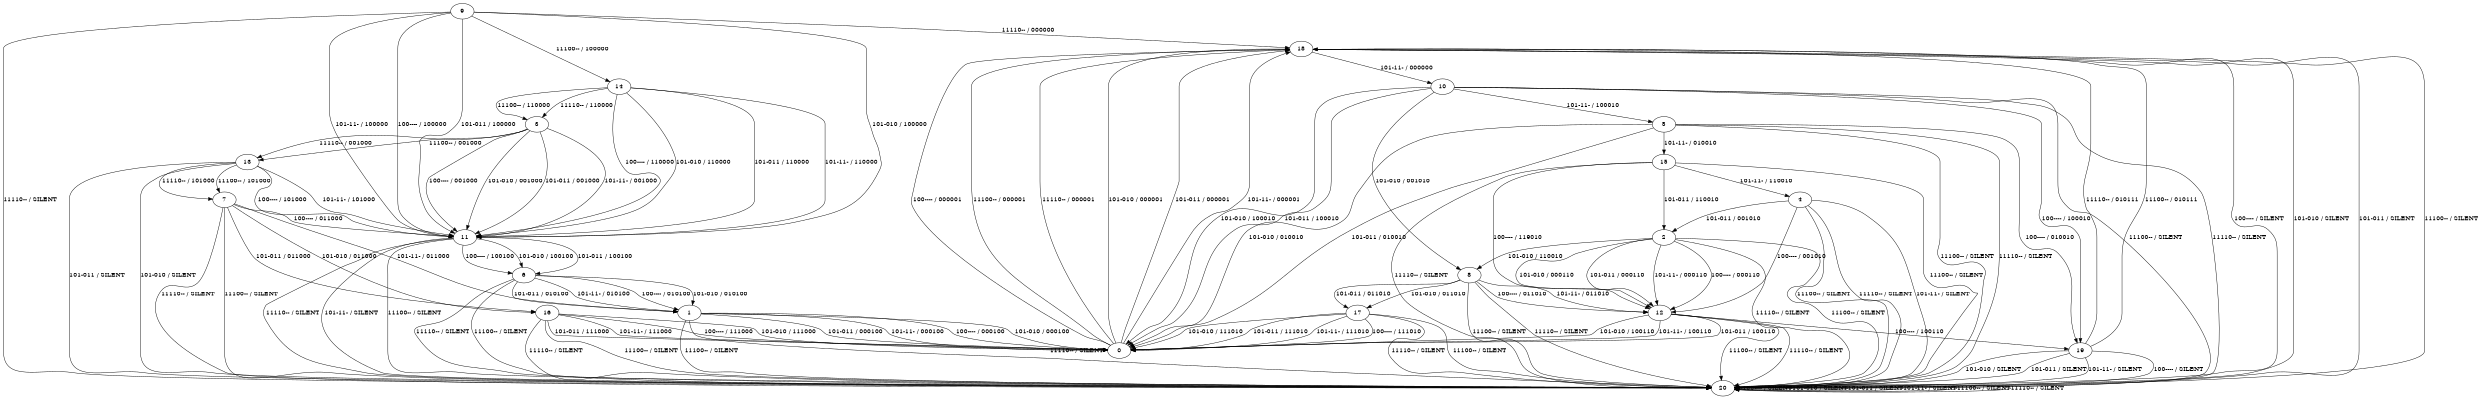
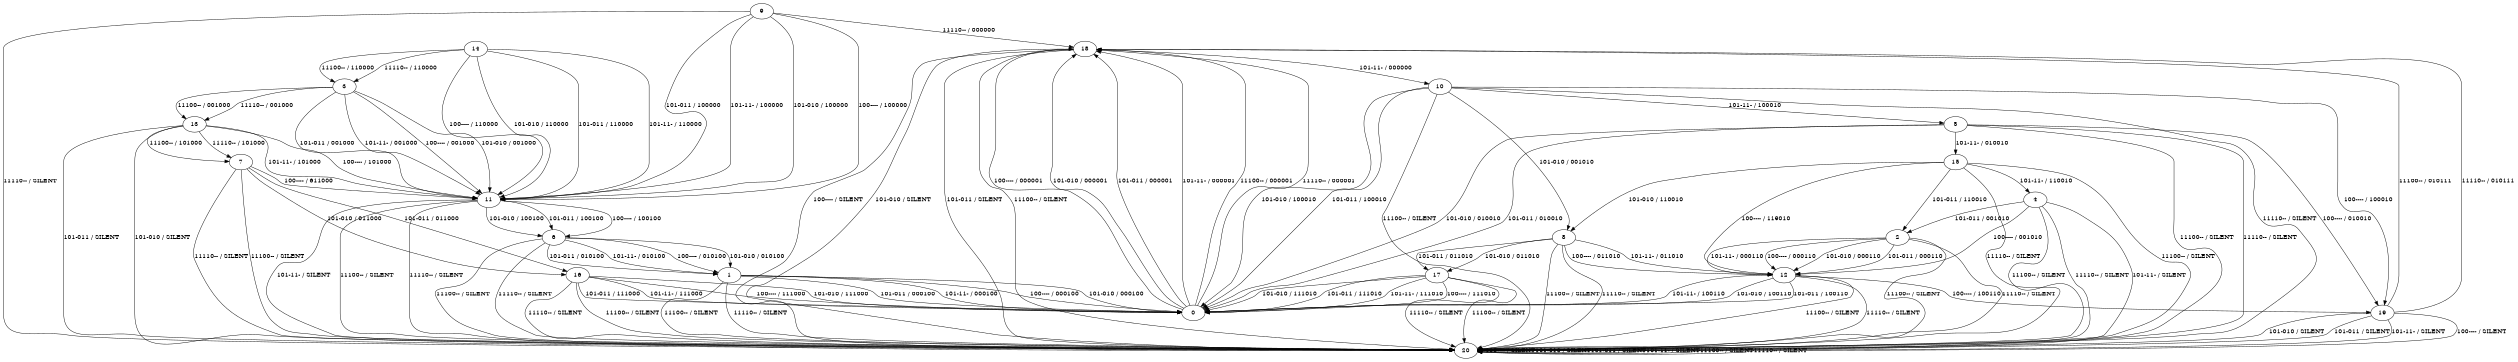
  digraph {
    18
    10
    20
    9
    11
    14
    0
    8
    5
    19
    1
    2
    12
    3
    13
    6
    7
    4
    17
    15
    16
    18 -> 10 [label="101-11- / 000000"]
    18 -> 20 [label="100---- / SILENT"]
    18 -> 20 [label="101-010 / SILENT"]
    18 -> 20 [label="101-011 / SILENT"]
    18 -> 20 [label="11100-- / SILENT"]
    10 -> 20 [label="11100-- / SILENT"]
    10 -> 20 [label="11110-- / SILENT"]
    10 -> 0 [label="101-010 / 100010"]
    10 -> 0 [label="101-011 / 100010"]
    10 -> 8 [label="101-010 / 001010"]
    10 -> 5 [label="101-11- / 100010"]
    10 -> 19 [label="100---- / 100010"]
    20 -> 20 [label="100---- / SILENT"]
    20 -> 20 [label="101-010 / SILENT"]
    20 -> 20 [label="101-011 / SILENT"]
    20 -> 20 [label="101-11- / SILENT"]
    20 -> 20 [label="11100-- / SILENT"]
    20 -> 20 [label="11110-- / SILENT"]
    9 -> 18 [label="11110-- / 000000"]
    9 -> 20 [label="11110-- / SILENT"]
    9 -> 11 [label="100---- / 100000"]
    9 -> 11 [label="101-010 / 100000"]
    9 -> 11 [label="101-011 / 100000"]
    9 -> 11 [label="101-11- / 100000"]
-   9 -> 14 [label="11100-- / 100000"]
    11 -> 20 [label="101-11- / SILENT"]
    11 -> 20 [label="11100-- / SILENT"]
    11 -> 20 [label="11110-- / SILENT"]
    11 -> 6 [label="100---- / 100100"]
    11 -> 6 [label="101-010 / 100100"]
    11 -> 6 [label="101-011 / 100100"]
    14 -> 11 [label="100---- / 110000"]
    14 -> 11 [label="101-010 / 110000"]
    14 -> 11 [label="101-011 / 110000"]
    14 -> 11 [label="101-11- / 110000"]
    14 -> 3 [label="11100-- / 110000"]
    14 -> 3 [label="11110-- / 110000"]
    0 -> 18 [label="100---- / 000001"]
    0 -> 18 [label="101-010 / 000001"]
    0 -> 18 [label="101-011 / 000001"]
    0 -> 18 [label="101-11- / 000001"]
    0 -> 18 [label="11100-- / 000001"]
    0 -> 18 [label="11110-- / 000001"]
    8 -> 20 [label="11100-- / SILENT"]
    8 -> 20 [label="11110-- / SILENT"]
    8 -> 12 [label="100---- / 011010"]
    8 -> 12 [label="101-11- / 011010"]
    8 -> 17 [label="101-010 / 011010"]
    8 -> 17 [label="101-011 / 011010"]
    5 -> 20 [label="11100-- / SILENT"]
    5 -> 20 [label="11110-- / SILENT"]
    5 -> 0 [label="101-010 / 010010"]
    5 -> 0 [label="101-011 / 010010"]
    5 -> 19 [label="100---- / 010010"]
    5 -> 15 [label="101-11- / 010010"]
    19 -> 18 [label="11100-- / 010111"]
    19 -> 18 [label="11110-- / 010111"]
    19 -> 20 [label="100---- / SILENT"]
    19 -> 20 [label="101-010 / SILENT"]
    19 -> 20 [label="101-011 / SILENT"]
    19 -> 20 [label="101-11- / SILENT"]
    1 -> 20 [label="11100-- / SILENT"]
    1 -> 20 [label="11110-- / SILENT"]
    1 -> 0 [label="100---- / 000100"]
    1 -> 0 [label="101-010 / 000100"]
    1 -> 0 [label="101-011 / 000100"]
    1 -> 0 [label="101-11- / 000100"]
    2 -> 20 [label="11100-- / SILENT"]
    2 -> 20 [label="11110-- / SILENT"]
    2 -> 12 [label="100---- / 000110"]
    2 -> 12 [label="101-010 / 000110"]
    2 -> 12 [label="101-011 / 000110"]
    2 -> 12 [label="101-11- / 000110"]
    12 -> 20 [label="11100-- / SILENT"]
    12 -> 20 [label="11110-- / SILENT"]
    12 -> 0 [label="101-010 / 100110"]
    12 -> 0 [label="101-011 / 100110"]
    12 -> 0 [label="101-11- / 100110"]
    12 -> 19 [label="100---- / 100110"]
    3 -> 11 [label="100---- / 001000"]
    3 -> 11 [label="101-010 / 001000"]
    3 -> 11 [label="101-011 / 001000"]
    3 -> 11 [label="101-11- / 001000"]
    3 -> 13 [label="11100-- / 001000"]
    3 -> 13 [label="11110-- / 001000"]
    13 -> 20 [label="101-010 / SILENT"]
    13 -> 20 [label="101-011 / SILENT"]
    13 -> 11 [label="100---- / 101000"]
    13 -> 11 [label="101-11- / 101000"]
    13 -> 7 [label="11100-- / 101000"]
    13 -> 7 [label="11110-- / 101000"]
    6 -> 20 [label="11100-- / SILENT"]
    6 -> 20 [label="11110-- / SILENT"]
    6 -> 1 [label="100---- / 010100"]
    6 -> 1 [label="101-010 / 010100"]
    6 -> 1 [label="101-011 / 010100"]
    6 -> 1 [label="101-11- / 010100"]
    7 -> 20 [label="11100-- / SILENT"]
    7 -> 20 [label="11110-- / SILENT"]
-   7 -> 11 [label="100---- / 011000"]
-   7 -> 1 [label="101-11- / 011000"]
+   7 -> 11 [label="100---- / 611000"]
    7 -> 16 [label="101-010 / 011000"]
    7 -> 16 [label="101-011 / 011000"]
    4 -> 20 [label="101-11- / SILENT"]
    4 -> 20 [label="11100-- / SILENT"]
    4 -> 20 [label="11110-- / SILENT"]
    4 -> 2 [label="101-011 / 001010"]
    4 -> 12 [label="100---- / 001010"]
    17 -> 20 [label="11100-- / SILENT"]
    17 -> 20 [label="11110-- / SILENT"]
    17 -> 0 [label="100---- / 111010"]
    17 -> 0 [label="101-010 / 111010"]
    17 -> 0 [label="101-011 / 111010"]
    17 -> 0 [label="101-11- / 111010"]
    15 -> 20 [label="11100-- / SILENT"]
    15 -> 20 [label="11110-- / SILENT"]
-   2 -> 8 [label="101-010 / 110010"]
+   15 -> 8 [label="101-010 / 110010"]
    15 -> 2 [label="101-011 / 110010"]
    15 -> 12 [label="100---- / 119010"]
    15 -> 4 [label="101-11- / 110010"]
    16 -> 20 [label="11100-- / SILENT"]
    16 -> 20 [label="11110-- / SILENT"]
    16 -> 0 [label="100---- / 111000"]
    16 -> 0 [label="101-010 / 111000"]
    16 -> 0 [label="101-011 / 111000"]
    16 -> 0 [label="101-11- / 111000"]
  }
